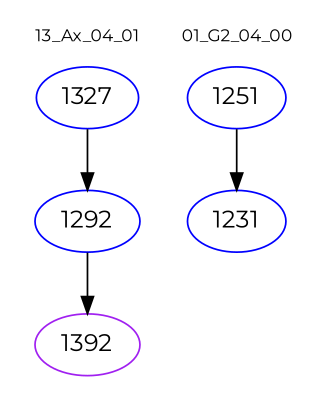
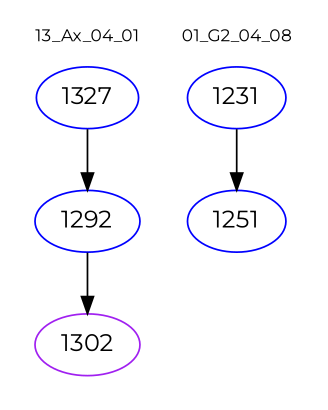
  digraph {
    fontname=Montserrat
    node [color=blue fontname=Montserrat]
    edge [color=black fontname=Montserrat]
    n1 [label=1327]
    n2 [label=1292]
-   n3 [color=purple label=1392]
+   n3 [color=purple label=1302]
    n4 [label=1231]
    n5 [label=1251]
    subgraph cluster_1 {
      color=white
      fontsize=10
      label="13_Ax_04_01"
      n1
      n2
      n3
    }
    subgraph cluster_2 {
      color=white
      fontsize=10
-     label="01_G2_04_00"
+     label="01_G2_04_08"
      n4
      n5
    }
    n1 -> n2
    n2 -> n3
-   n5 -> n4
+   n4 -> n5
  }
